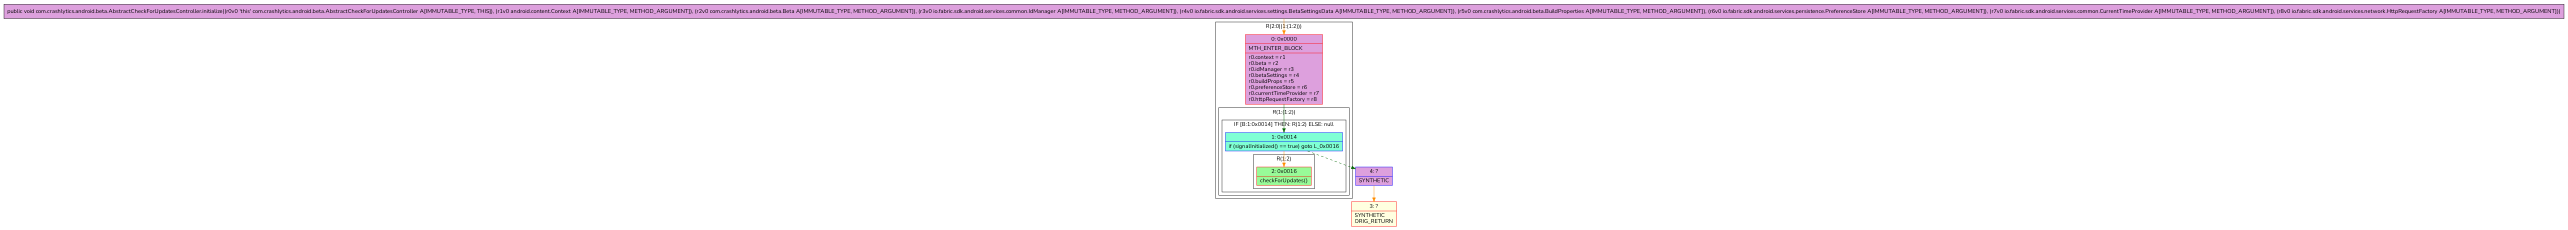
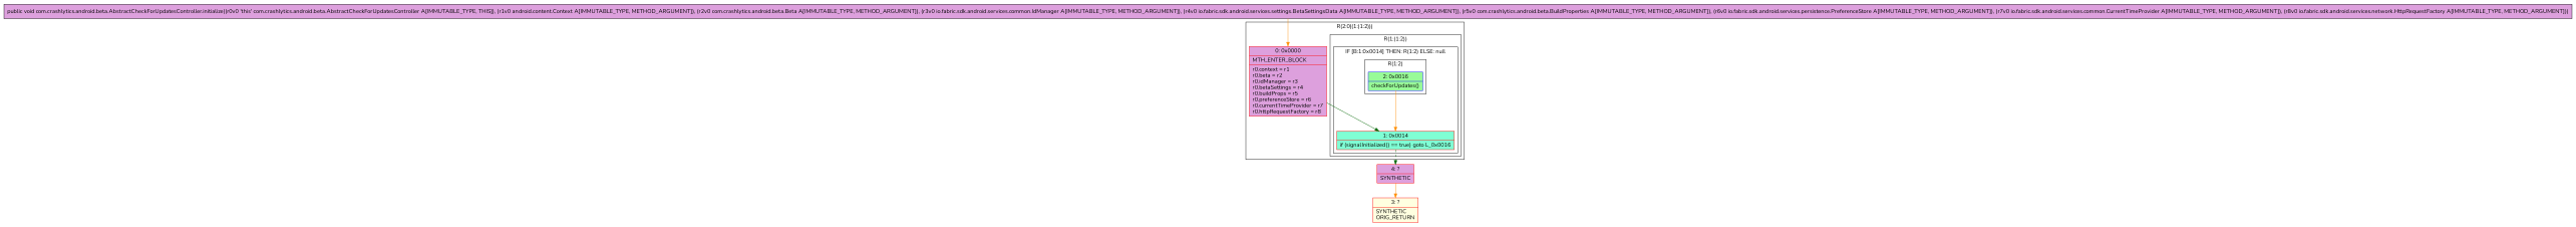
  digraph {
    fontname=Nunito
    node [color=red fillcolor=plum fontname=Nunito shape=record style=filled]
    edge [color=darkorange fontname=Nunito]
-   n1 [fillcolor=palegreen label="{2\:\ 0x0016|checkForUpdates()\l}"]
-   n2 [color=blue fillcolor=aquamarine label="{1\:\ 0x0014|if (signalInitialized() == true) goto L_0x0016\l}"]
+   n1 [color=blue fillcolor=palegreen label="{2\:\ 0x0016|checkForUpdates()\l}"]
+   n2 [fillcolor=aquamarine label="{1\:\ 0x0014|if (signalInitialized() == true) goto L_0x0016\l}"]
    n3 [label="{0\:\ 0x0000|MTH_ENTER_BLOCK\l|r0.context = r1\lr0.beta = r2\lr0.idManager = r3\lr0.betaSettings = r4\lr0.buildProps = r5\lr0.preferenceStore = r6\lr0.currentTimeProvider = r7\lr0.httpRequestFactory = r8\l}"]
-   n4 [color=blue label="{4\:\ ?|SYNTHETIC\l}"]
+   n4 [label="{4\:\ ?|SYNTHETIC\l}"]
    n5 [fillcolor=lightyellow label="{3\:\ ?|SYNTHETIC\lORIG_RETURN\l}"]
    n6 [label="{public void com.crashlytics.android.beta.AbstractCheckForUpdatesController.initialize((r0v0 'this' com.crashlytics.android.beta.AbstractCheckForUpdatesController A[IMMUTABLE_TYPE, THIS]), (r1v0 android.content.Context A[IMMUTABLE_TYPE, METHOD_ARGUMENT]), (r2v0 com.crashlytics.android.beta.Beta A[IMMUTABLE_TYPE, METHOD_ARGUMENT]), (r3v0 io.fabric.sdk.android.services.common.IdManager A[IMMUTABLE_TYPE, METHOD_ARGUMENT]), (r4v0 io.fabric.sdk.android.services.settings.BetaSettingsData A[IMMUTABLE_TYPE, METHOD_ARGUMENT]), (r5v0 com.crashlytics.android.beta.BuildProperties A[IMMUTABLE_TYPE, METHOD_ARGUMENT]), (r6v0 io.fabric.sdk.android.services.persistence.PreferenceStore A[IMMUTABLE_TYPE, METHOD_ARGUMENT]), (r7v0 io.fabric.sdk.android.services.common.CurrentTimeProvider A[IMMUTABLE_TYPE, METHOD_ARGUMENT]), (r8v0 io.fabric.sdk.android.services.network.HttpRequestFactory A[IMMUTABLE_TYPE, METHOD_ARGUMENT])) }" color=""]
    subgraph cluster_1 {
      label="R(2:0|(1:(1:2)))"
      n3
      subgraph cluster_2 {
        label="R(1:(1:2))"
        subgraph cluster_3 {
          label="IF [B:1:0x0014] THEN: R(1:2) ELSE: null"
          n2
          subgraph cluster_4 {
            label="R(1:2)"
            n1
          }
        }
      }
    }
-   n2 -> n1
+   n1 -> n2
    n2 -> n4 [color=darkgreen style=dashed]
    n3 -> n2 [color=darkgreen]
    n4 -> n5
    n6 -> n3
  }
